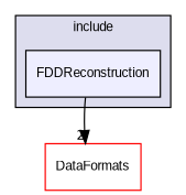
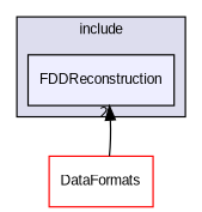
  digraph {
    compound=true
    fontname="Liberation Sans"
    node [fontname="Liberation Sans" fontsize=10 shape=box]
    n1 [fillcolor="#eeeeff" label=FDDReconstruction pencolor=black style=filled]
    n2 [color=red label=DataFormats]
    subgraph cluster_1 {
      bgcolor="#ddddee"
      fontsize=10
      label=include
      pencolor=black
      n1
    }
-   n1 -> n2 [headlabel=2 labeldistance=1.5 labelfontname=Helvetica labelfontsize=10 fontname="Liberation Sans"]
+   n2 -> n1 [headlabel=2 labeldistance=1.5 labelfontname=Helvetica labelfontsize=10 fontname="Liberation Sans"]
  }
